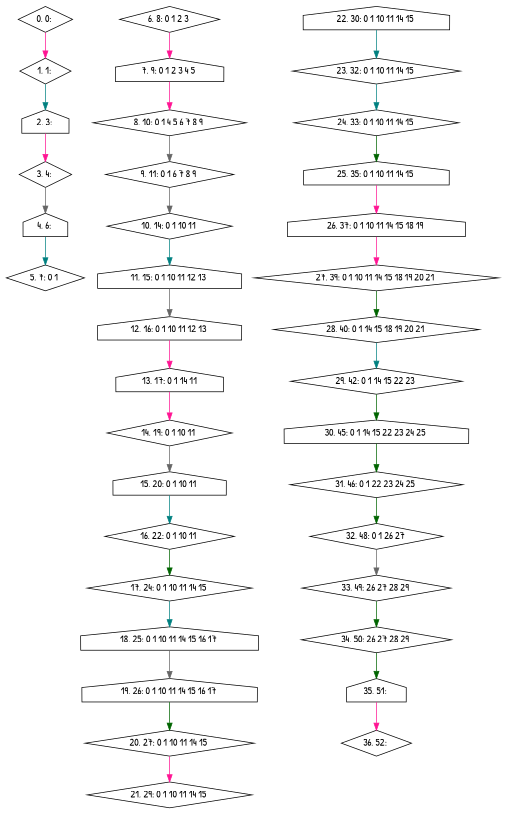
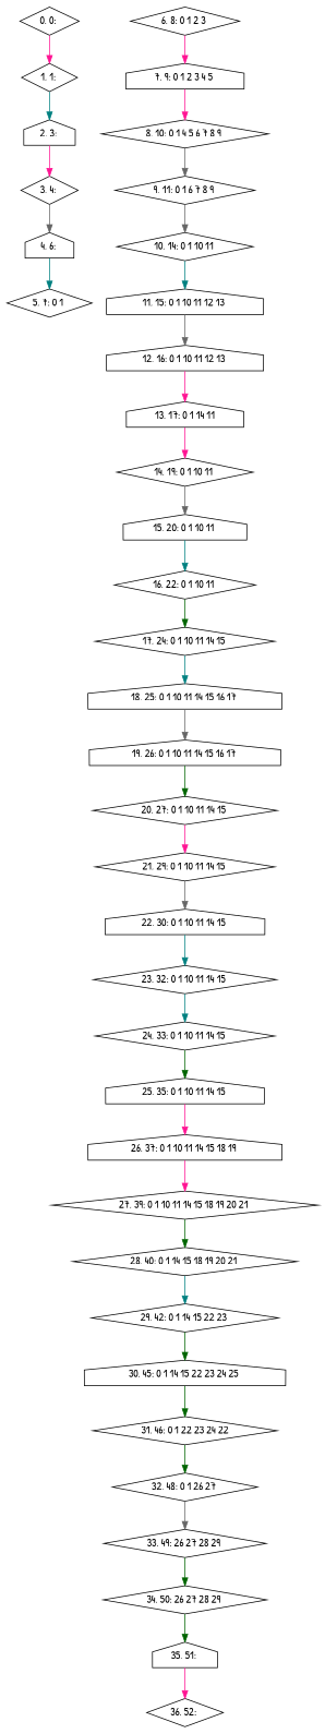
  digraph {
    fontname="Patrick Hand"
    node [fontname="Patrick Hand" shape=diamond]
    edge [color=deeppink fontname="Patrick Hand"]
    n1 [label="0, 0: "]
    n2 [label="1, 1: "]
    n3 [label="2, 3: " shape=house]
    n4 [label="3, 4: "]
    n5 [label="4, 6: " shape=house]
    n6 [label="5, 7: 0 1 "]
    n7 [label="6, 8: 0 1 2 3 "]
    n8 [label="7, 9: 0 1 2 3 4 5 " shape=house]
    n9 [label="8, 10: 0 1 4 5 6 7 8 9 "]
    n10 [label="9, 11: 0 1 6 7 8 9 "]
    n11 [label="10, 14: 0 1 10 11 "]
    n12 [label="11, 15: 0 1 10 11 12 13 " shape=house]
    n13 [label="12, 16: 0 1 10 11 12 13 " shape=house]
    n14 [label="13, 17: 0 1 14 11" shape=house]
    n15 [label="14, 19: 0 1 10 11 "]
    n16 [label="15, 20: 0 1 10 11 " shape=house]
    n17 [label="16, 22: 0 1 10 11 "]
    n18 [label="17, 24: 0 1 10 11 14 15 "]
    n19 [label="18, 25: 0 1 10 11 14 15 16 17 " shape=house]
    n20 [label="19, 26: 0 1 10 11 14 15 16 17 " shape=house]
    n21 [label="20, 27: 0 1 10 11 14 15 "]
    n22 [label="21, 29: 0 1 10 11 14 15 "]
    n23 [label="22, 30: 0 1 10 11 14 15 " shape=house]
    n24 [label="23, 32: 0 1 10 11 14 15 "]
    n25 [label="24, 33: 0 1 10 11 14 15 "]
    n26 [label="25, 35: 0 1 10 11 14 15 " shape=house]
    n27 [label="26, 37: 0 1 10 11 14 15 18 19 " shape=house]
    n28 [label="27, 39: 0 1 10 11 14 15 18 19 20 21 "]
    n29 [label="28, 40: 0 1 14 15 18 19 20 21 "]
    n30 [label="29, 42: 0 1 14 15 22 23 "]
    n31 [label="30, 45: 0 1 14 15 22 23 24 25 " shape=house]
-   n32 [label="31, 46: 0 1 22 23 24 25 "]
+   n32 [label="31, 46: 0 1 22 23 24 22"]
    n33 [label="32, 48: 0 1 26 27 "]
    n34 [label="33, 49: 26 27 28 29 "]
    n35 [label="34, 50: 26 27 28 29 "]
    n36 [label="35, 51: " shape=house]
    n37 [label="36, 52: "]
    n1 -> n2
    n2 -> n3 [color=teal]
    n3 -> n4
    n4 -> n5 [color=gray40]
    n5 -> n6 [color=teal]
    n7 -> n8
    n8 -> n9
    n9 -> n10 [color=gray40]
    n10 -> n11 [color=gray40]
    n11 -> n12 [color=teal]
    n12 -> n13 [color=gray40]
    n13 -> n14
    n14 -> n15
    n15 -> n16 [color=gray40]
    n16 -> n17 [color=teal]
    n17 -> n18 [color=darkgreen]
    n18 -> n19 [color=teal]
    n19 -> n20 [color=gray40]
    n20 -> n21 [color=darkgreen]
    n21 -> n22
+   n22 -> n23 [color=gray40]
    n23 -> n24 [color=teal]
    n24 -> n25 [color=teal]
    n25 -> n26 [color=darkgreen]
    n26 -> n27
    n27 -> n28
    n28 -> n29 [color=darkgreen]
    n29 -> n30 [color=teal]
    n30 -> n31 [color=darkgreen]
    n31 -> n32 [color=darkgreen]
    n32 -> n33 [color=darkgreen]
    n33 -> n34 [color=gray40]
    n34 -> n35 [color=darkgreen]
    n35 -> n36 [color=darkgreen]
    n36 -> n37
  }
